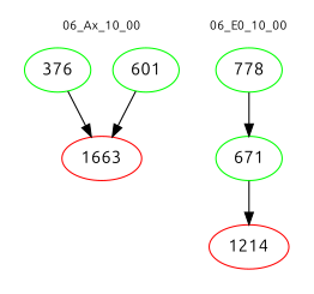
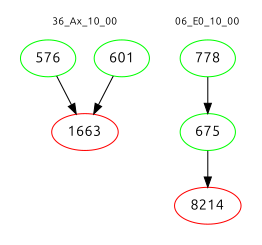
  digraph {
    fontname=Ubuntu
    node [color=green fontname=Ubuntu]
    edge [color=black fontname=Ubuntu]
    n1 [label=601]
-   n2 [label=376]
+   n2 [label=576]
    n3 [color=red label=1663]
    n4 [label=778]
-   n5 [label=671]
-   n6 [color=red label=1214]
+   n5 [label=675]
+   n6 [color=red label=8214]
    subgraph cluster_1 {
      color=white
      fontsize=10
-     label="06_Ax_10_00"
+     label="36_Ax_10_00"
      n1
      n2
      n3
    }
    subgraph cluster_2 {
      color=white
      fontsize=10
      label="06_E0_10_00"
      n4
      n5
      n6
    }
    n1 -> n3
    n2 -> n3
    n4 -> n5
    n5 -> n6
  }
